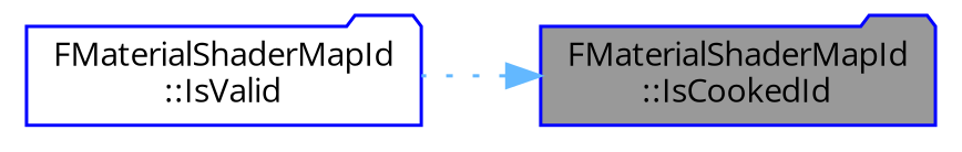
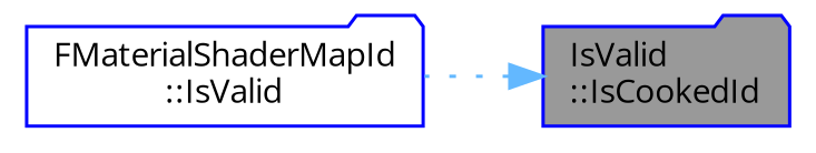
  digraph {
    rankdir=RL
    fontname="Open Sans"
    node [color=blue fontname="Open Sans" fontsize=10 shape=folder style=filled]
-   n1 [fillcolor=grey60 fontcolor=black height=0.2 label="FMaterialShaderMapId\l::IsCookedId" width=0.4]
+   n1 [fillcolor=grey60 fontcolor=black height=0.2 label="IsValid\l::IsCookedId" width=0.4]
    n2 [fillcolor=white height=0.2 label="FMaterialShaderMapId\l::IsValid" width=0.4]
    n1 -> n2 [color=steelblue1 dir=back fontname="Open Sans" fontsize=10 labelfontname=Helvetica labelfontsize=10 style=dotted]
  }
